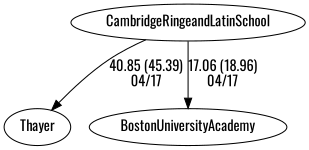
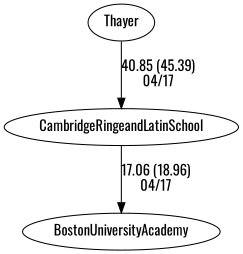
  digraph {
    fontname=Oswald
    node [fontname=Oswald]
    edge [fontname=Oswald random=random]
    CambridgeRingeandLatinSchool
    Thayer
    BostonUniversityAcademy
-   CambridgeRingeandLatinSchool -> Thayer [label="40.85 (45.39)\n04/17" weight=60]
+   Thayer -> CambridgeRingeandLatinSchool [label="40.85 (45.39)\n04/17" weight=60]
    CambridgeRingeandLatinSchool -> BostonUniversityAcademy [label="17.06 (18.96)\n04/17" weight=83]
  }
